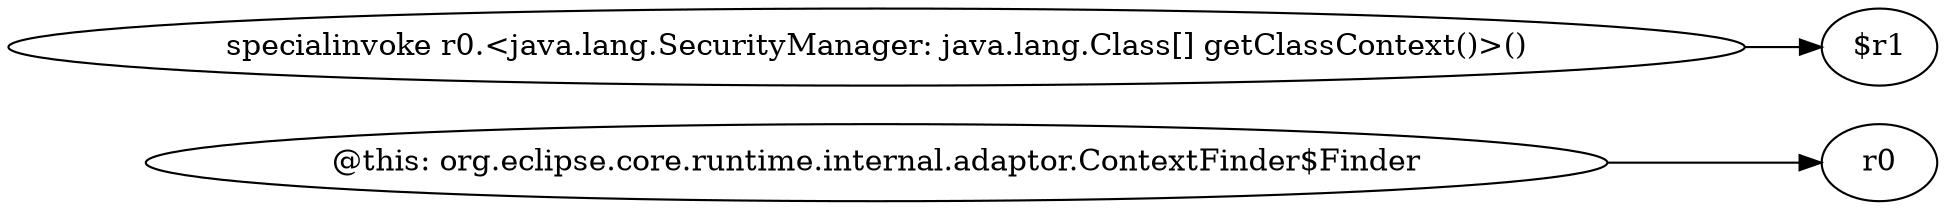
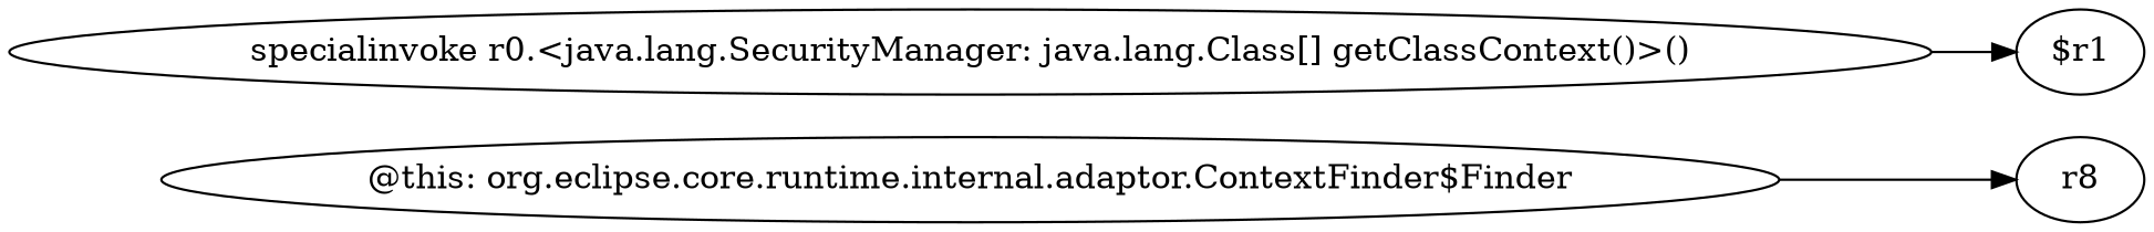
  digraph {
    rankdir=LR
    n1 [label="@this: org.eclipse.core.runtime.internal.adaptor.ContextFinder$Finder"]
-   n2 [label=r0]
+   n2 [label=r8]
    n3 [label="specialinvoke r0.<java.lang.SecurityManager: java.lang.Class[] getClassContext()>()"]
    n4 [label="$r1"]
    n1 -> n2
    n3 -> n4
  }
